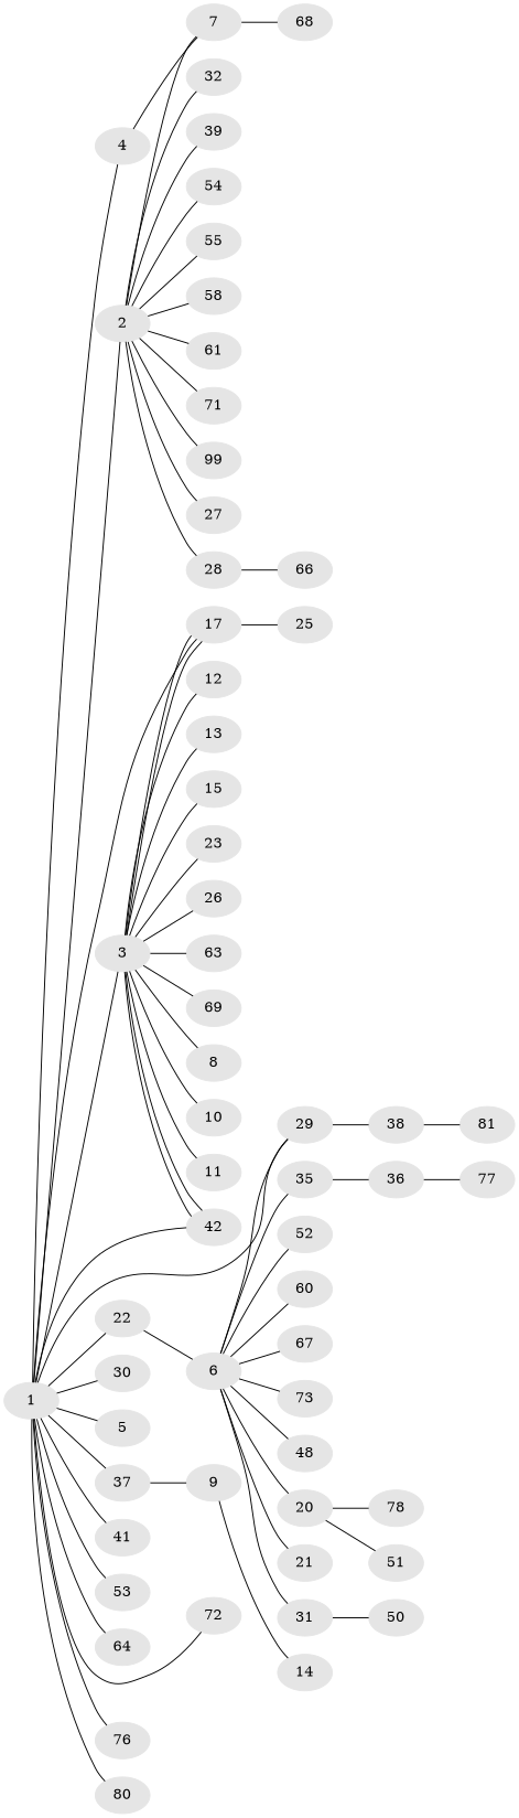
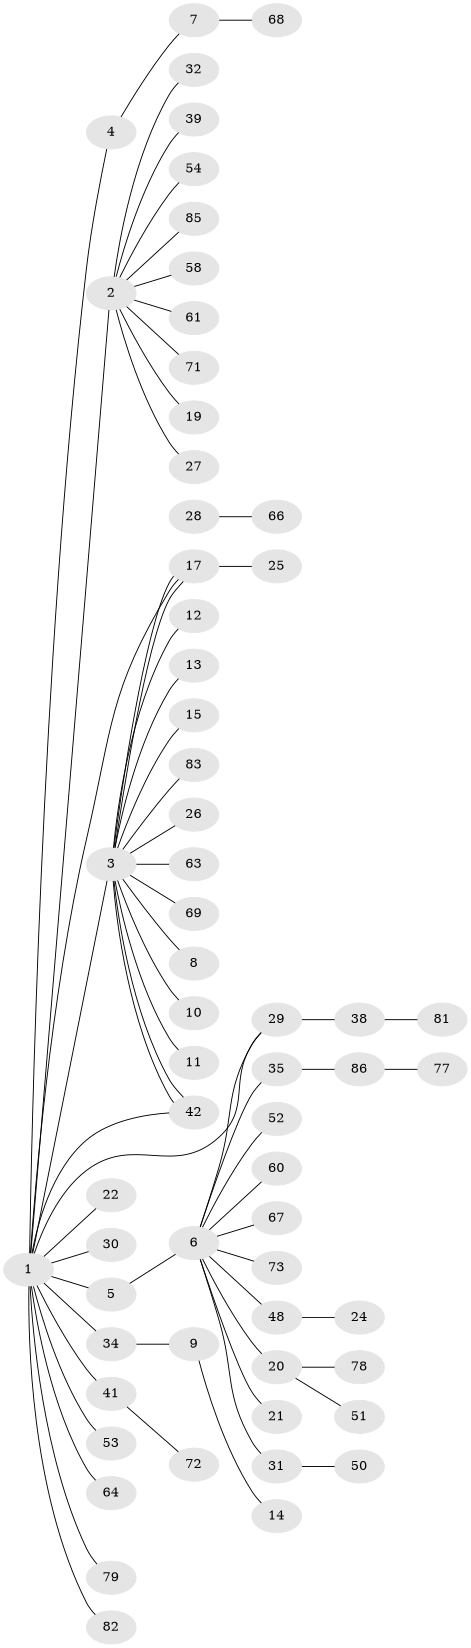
  graph {
    rankdir=LR
    node [color=gray90 style=filled]
    1 [super="+40"]
    2 [super="+62"]
    3 [super="+44"]
    4 [super="+79"]
    5 [super="+38"]
    17 [super="+43"]
    22
    29 [super="+75"]
    30
-   37
+   37 [label=34]
    41
    42
    53
    64
    72
-   76
-   80
+   76 [label=79]
+   80 [label=82]
    7 [super="+46"]
-   19 [label=99]
+   19
    27
    28 [super="+45"]
    32
    39 [super="+70"]
    54
-   55
+   55 [label=85]
    58 [super="+59"]
    61
    71
    8
    10 [super="+74"]
    11
    12
    13
    15 [super="+56"]
-   23
+   23 [label=83]
    26 [super="+57"]
    63
    69
    6 [super="+16"]
    14 [super="+48"]
    9
    25
    n43 [label=38 super="+65"]
    68
    66
    n46 [label=48 super="+33"]
    20 [super="+47"]
    21
    31
    35
    52
    60
    67
    73
+   24
    51
    78
    50
-   36 [super="+49"]
+   36 [super="+49" label=86]
    81
    77
    1 -- 2
    1 -- 3
    1 -- 4
    1 -- 5
    1 -- 17
    1 -- 22
    1 -- 29
    1 -- 30
    1 -- 37
    1 -- 41
    1 -- 42
    1 -- 53
    1 -- 64
-   1 -- 72
+   41 -- 72
    1 -- 76
    1 -- 80
-   2 -- 7
    2 -- 19
    2 -- 27
-   2 -- 28
    2 -- 32
    2 -- 39
    2 -- 54
    2 -- 55
    2 -- 58
    2 -- 61
    2 -- 71
    3 -- 17
    3 -- 17
    3 -- 42
    3 -- 42
    3 -- 8
    3 -- 10
    3 -- 11
    3 -- 12
    3 -- 13
    3 -- 15
    3 -- 23
    3 -- 26
    3 -- 63
    3 -- 69
    4 -- 7
-   22 -- 6 [weight=2]
+   5 -- 6 [weight=2]
    17 -- 25
    29 -- n43
    37 -- 9
    7 -- 68
    28 -- 66
    6 -- 29
    6 -- n46
    6 -- 20
    6 -- 21
    6 -- 31
    6 -- 35
    6 -- 52
    6 -- 60
    6 -- 67
    6 -- 73
    9 -- 14
    n43 -- 81
+   n46 -- 24
    20 -- 51
    20 -- 78
    31 -- 50
    35 -- 36
    36 -- 77
  }
